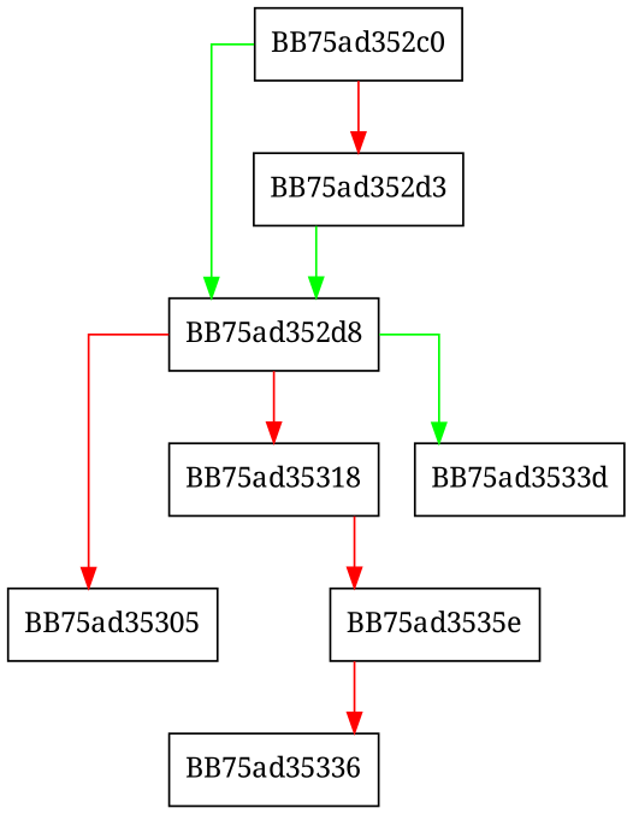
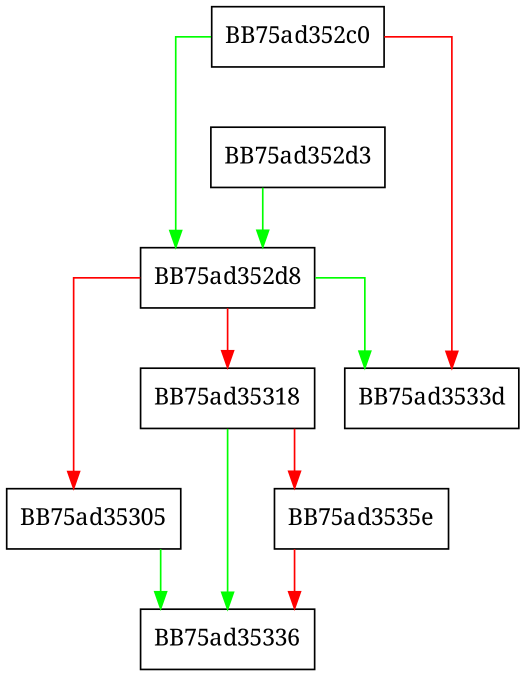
  digraph {
    fontname="Noto Serif"
    splines=ortho
    node [fontname="Noto Serif" shape=box]
    edge [color=green fontname="Noto Serif"]
    BB75ad352c0
    BB75ad352d8
    BB75ad352d3
    BB75ad3533d
    BB75ad35305
    BB75ad35318
    BB75ad35336
    n8 [label=BB75ad3535e]
    BB75ad352c0 -> BB75ad352d8
-   BB75ad352c0 -> BB75ad352d3 [color=red]
+   BB75ad352c0 -> BB75ad3533d [color=red]
    BB75ad352d8 -> BB75ad3533d
    BB75ad352d8 -> BB75ad35305 [color=red]
    BB75ad352d8 -> BB75ad35318 [color=red]
    BB75ad352d3 -> BB75ad352d8
+   BB75ad35305 -> BB75ad35336
+   BB75ad35318 -> BB75ad35336
    BB75ad35318 -> n8 [color=red]
    n8 -> BB75ad35336 [color=red]
  }
